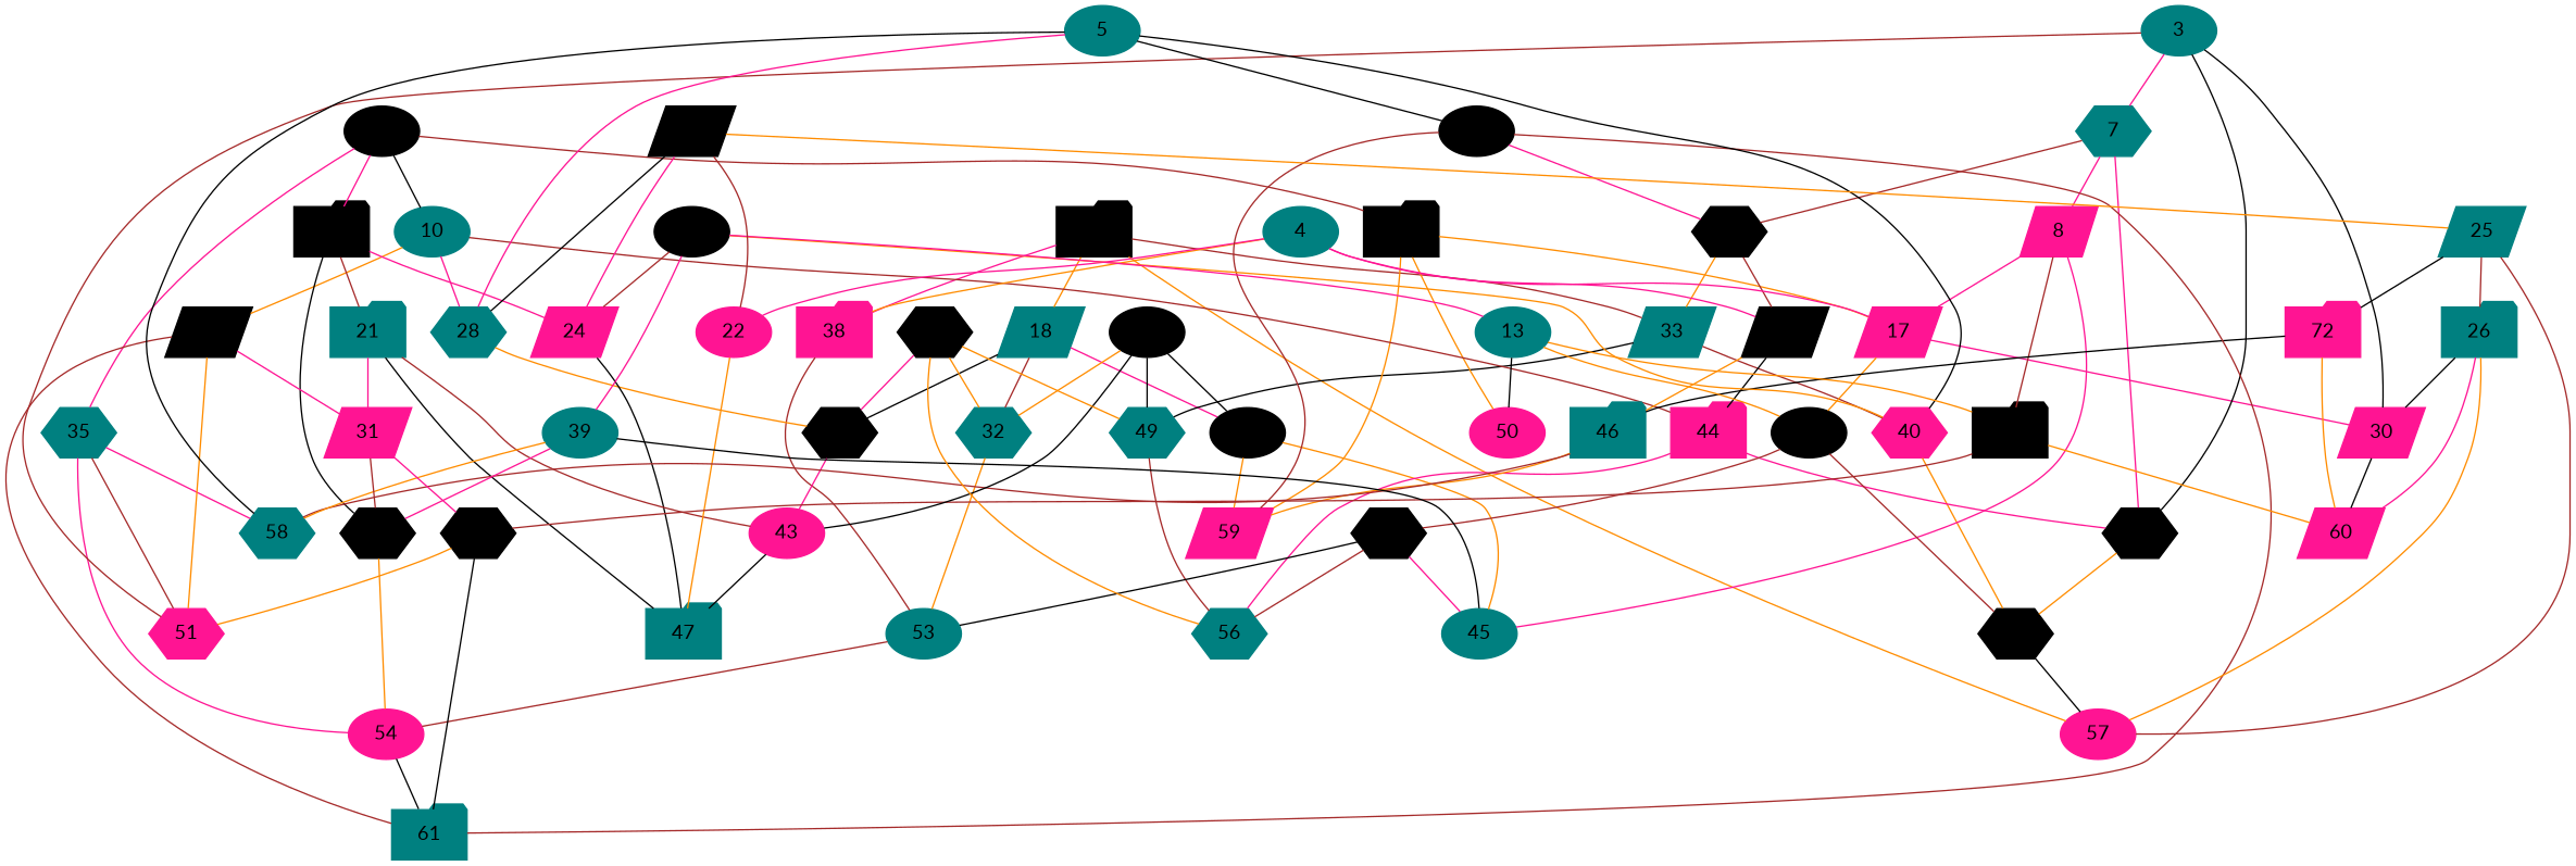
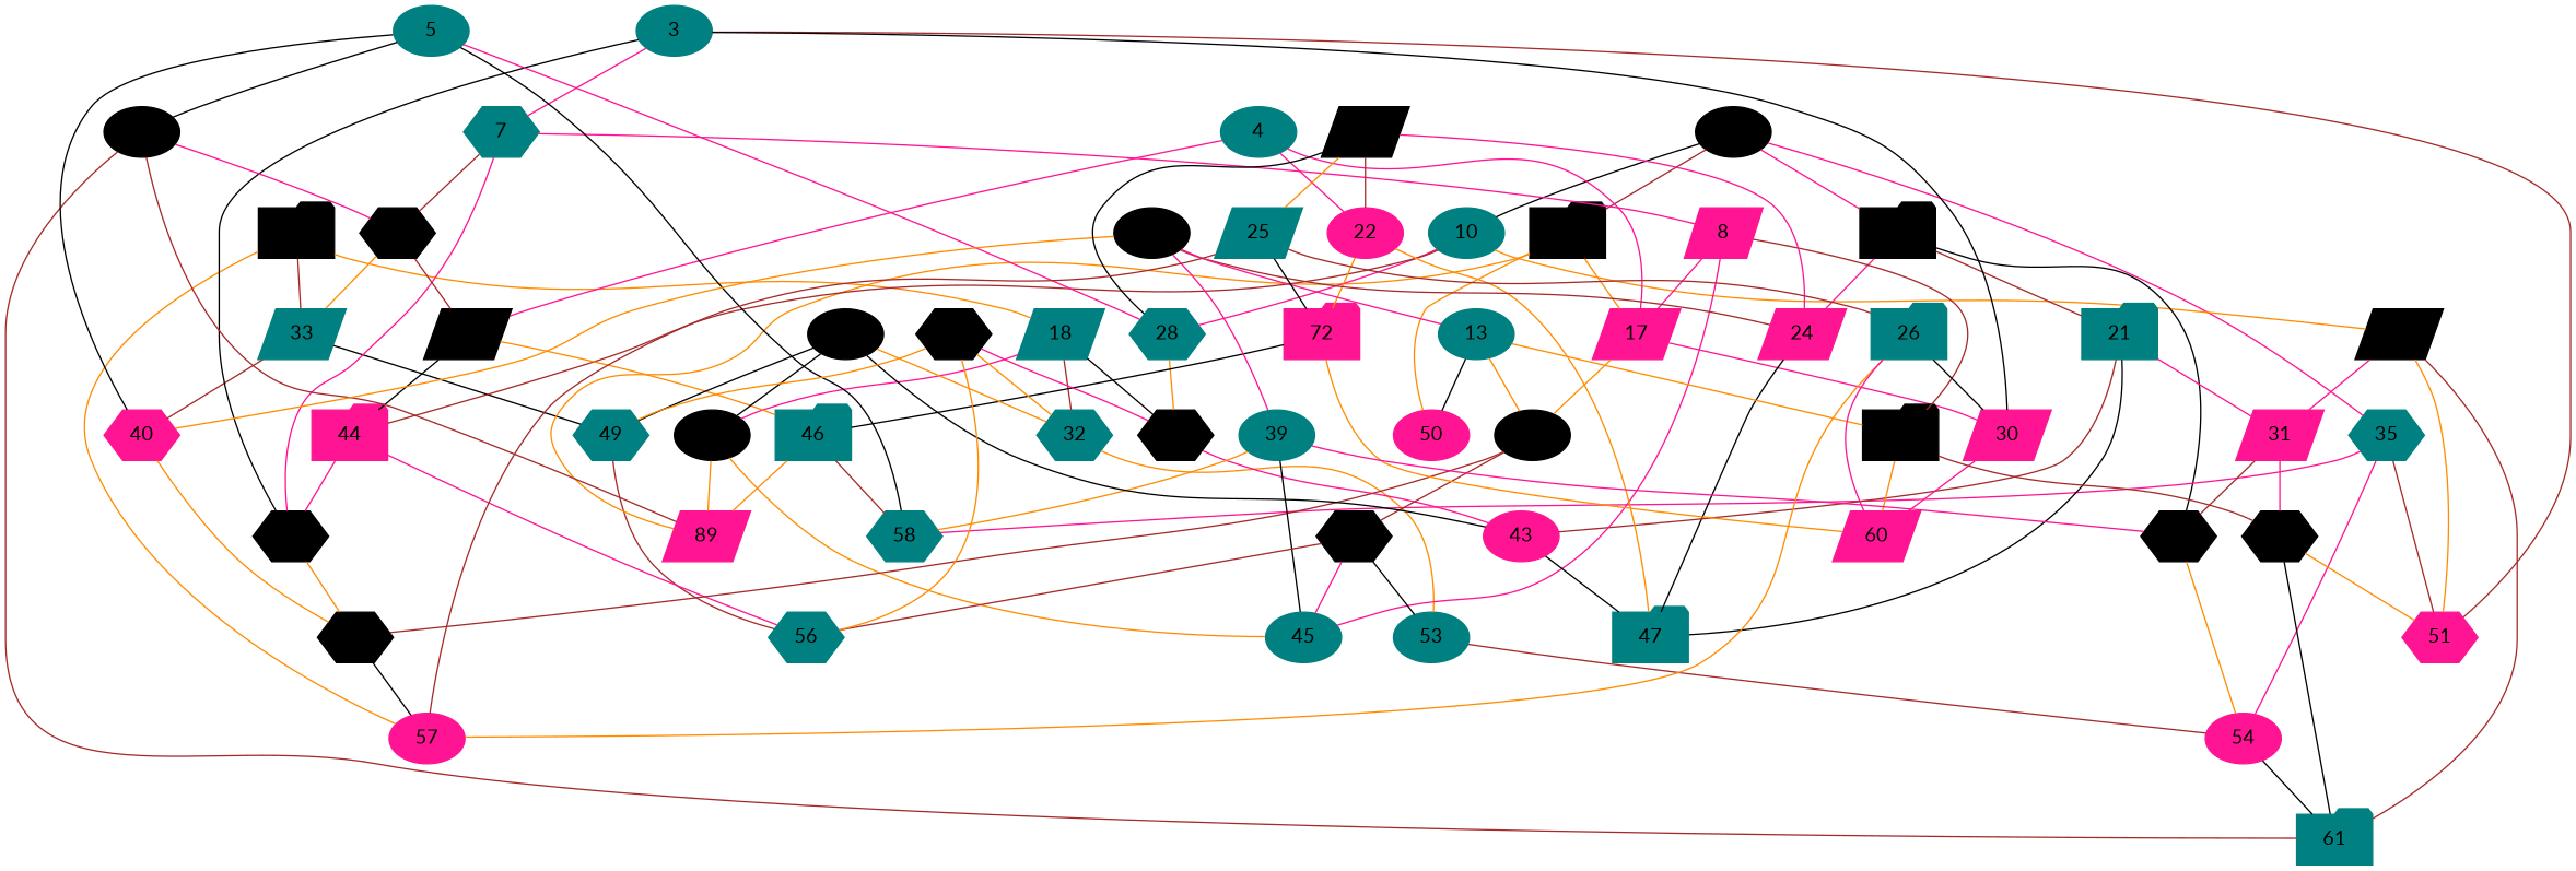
  graph {
    fontname=Lato
    node [color=teal fontname=Lato shape=ellipse style=filled]
    edge [color=darkorange fontname=Lato]
    1 [color=black shape=folder]
    18 [shape=parallelogram]
    33 [shape=parallelogram]
-   38 [color=deeppink shape=folder]
    57 [color=deeppink]
    27 [color=black]
    32 [shape=hexagon]
    34 [color=black shape=hexagon]
    40 [color=deeppink shape=hexagon]
    49 [shape=hexagon]
    53
    2 [color=black]
    6 [color=black shape=folder]
    10
    12 [color=black shape=folder]
    35 [shape=hexagon]
    17 [color=deeppink shape=parallelogram]
    50 [color=deeppink]
-   59 [color=deeppink shape=parallelogram]
+   59 [color=deeppink shape=parallelogram label=89]
    28 [shape=hexagon]
    20 [color=black shape=parallelogram]
    44 [color=deeppink shape=folder]
    24 [color=deeppink shape=parallelogram]
    21 [shape=folder]
    52 [color=black shape=hexagon]
    51 [color=deeppink shape=hexagon]
    58 [shape=hexagon]
    54 [color=deeppink]
    7 [shape=hexagon]
    3
    30 [color=deeppink shape=parallelogram]
    48 [color=black shape=hexagon]
    8 [color=deeppink shape=parallelogram]
    16 [color=black shape=hexagon]
    60 [color=deeppink shape=parallelogram]
    55 [color=black shape=hexagon]
    4
    22 [color=deeppink]
    36 [color=black shape=parallelogram]
    23 [color=black]
    47 [shape=folder]
    n42 [color=deeppink label=72 shape=folder]
    46 [shape=folder]
    11 [color=black]
    5
    61 [shape=folder]
    37 [color=black shape=folder]
    45
    41 [color=black shape=hexagon]
    9 [color=black]
    13
    39
    31 [color=deeppink shape=parallelogram]
    56 [shape=hexagon]
    43 [color=deeppink]
    29 [color=black shape=hexagon]
    14 [color=black]
    15 [color=black shape=hexagon]
    19 [color=black shape=parallelogram]
    25 [shape=parallelogram]
    26 [shape=folder]
    1 -- 18
    1 -- 33 [color=brown]
-   1 -- 38 [color=deeppink]
    1 -- 57
    18 -- 27 [color=deeppink]
    18 -- 32 [color=brown]
    18 -- 34 [color=black]
    33 -- 40 [color=brown]
    33 -- 49 [color=black]
-   38 -- 53 [color=brown]
    27 -- 59
    27 -- 45
    32 -- 53
    34 -- 43 [color=deeppink]
    40 -- 55
    49 -- 56 [color=brown]
    53 -- 54 [color=brown]
    2 -- 6 [color=brown]
    2 -- 10 [color=black]
    2 -- 12 [color=deeppink]
    2 -- 35 [color=deeppink]
    6 -- 17
    6 -- 50
    6 -- 59
    10 -- 28 [color=deeppink]
    10 -- 20
    10 -- 44 [color=brown]
    12 -- 24 [color=deeppink]
    12 -- 21 [color=brown]
    12 -- 52 [color=black]
    35 -- 51 [color=brown]
    35 -- 58 [color=deeppink]
    35 -- 54 [color=deeppink]
    17 -- 30 [color=deeppink]
    17 -- 23
    28 -- 34
    20 -- 51
    20 -- 61 [color=brown]
    20 -- 31 [color=deeppink]
    44 -- 48 [color=deeppink]
    44 -- 56 [color=deeppink]
    24 -- 47 [color=black]
    21 -- 47 [color=black]
    21 -- 31 [color=deeppink]
    21 -- 43 [color=brown]
    52 -- 54
    54 -- 61 [color=black]
    7 -- 48 [color=deeppink]
    7 -- 8 [color=deeppink]
    7 -- 16 [color=brown]
    3 -- 51 [color=brown]
    3 -- 7 [color=deeppink]
    3 -- 30 [color=black]
    3 -- 48 [color=black]
-   30 -- 60 [color=black]
+   30 -- 60 [color=deeppink]
    48 -- 55
    8 -- 17 [color=deeppink]
    8 -- 37 [color=brown]
    8 -- 45 [color=deeppink]
    16 -- 33
    16 -- 36 [color=brown]
    55 -- 57 [color=black]
-   4 -- 38
    4 -- 17 [color=deeppink]
    4 -- 22 [color=deeppink]
    4 -- 36 [color=deeppink]
    22 -- 47
+   22 -- n42
    36 -- 44 [color=black]
    36 -- 46
    23 -- 55 [color=brown]
    23 -- 29 [color=brown]
    n42 -- 60
    n42 -- 46 [color=black]
    46 -- 59
    46 -- 58 [color=brown]
    11 -- 59 [color=brown]
    11 -- 16 [color=deeppink]
    11 -- 61 [color=brown]
    5 -- 40 [color=black]
    5 -- 28 [color=deeppink]
    5 -- 58 [color=black]
    5 -- 11 [color=black]
    37 -- 60
    37 -- 41 [color=brown]
    41 -- 51
    41 -- 61 [color=black]
    9 -- 40
    9 -- 24 [color=brown]
    9 -- 13 [color=deeppink]
    9 -- 39 [color=deeppink]
    13 -- 50 [color=black]
    13 -- 23
    13 -- 37
    39 -- 52 [color=deeppink]
    39 -- 58
    39 -- 45 [color=black]
    31 -- 52 [color=brown]
    31 -- 41 [color=deeppink]
    43 -- 47 [color=black]
    29 -- 53 [color=black]
    29 -- 45 [color=deeppink]
    29 -- 56 [color=brown]
    14 -- 27 [color=black]
    14 -- 32
    14 -- 49 [color=black]
    14 -- 43 [color=black]
    15 -- 32
    15 -- 34 [color=deeppink]
    15 -- 49
    15 -- 56
    19 -- 28 [color=black]
    19 -- 24 [color=deeppink]
    19 -- 22 [color=brown]
    19 -- 25
    25 -- 57 [color=brown]
    25 -- n42 [color=black]
    25 -- 26 [color=brown]
    26 -- 57
    26 -- 30 [color=black]
    26 -- 60 [color=deeppink]
  }
